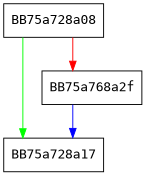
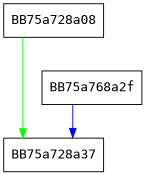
  digraph {
    fontname="DejaVu Sans Mono"
    splines=ortho
    node [fontname="DejaVu Sans Mono" shape=box]
    edge [fontname="DejaVu Sans Mono"]
    BB75a728a08
-   BB75a728a37 [label=BB75a728a17]
+   BB75a728a37
    n3 [label=BB75a768a2f]
    BB75a728a08 -> BB75a728a37 [color=green]
-   BB75a728a08 -> n3 [color=red]
    n3 -> BB75a728a37 [color=blue]
  }
